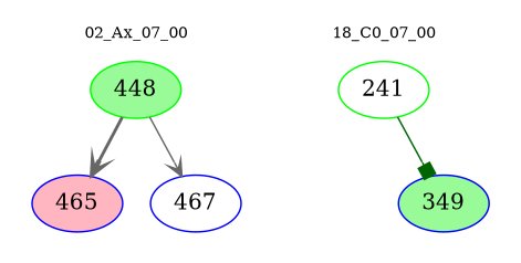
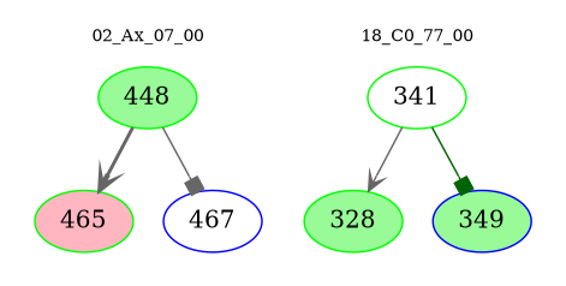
  digraph {
    node [color=green fillcolor=palegreen style=filled]
    edge [arrowhead=vee color=gray40 style=solid]
    n1 [label=448]
-   n2 [color=blue fillcolor=lightpink label=465]
+   n2 [fillcolor=lightpink label=465]
    n3 [color=blue fillcolor=white label=467]
-   n4 [fillcolor=white label=241]
+   n4 [fillcolor=white label=341]
+   n5 [label=328]
    n6 [color=blue label=349]
    subgraph cluster_1 {
      color=white
      fontsize=10
      label="02_Ax_07_00"
      n1
      n2
      n3
    }
    subgraph cluster_2 {
      color=white
      fontsize=10
-     label="18_C0_07_00"
+     label="18_C0_77_00"
      n4
+     n5
      n6
    }
    n1 -> n2 [style=bold]
-   n1 -> n3
+   n1 -> n3 [arrowhead=box]
+   n4 -> n5
    n4 -> n6 [arrowhead=box color=darkgreen]
  }
